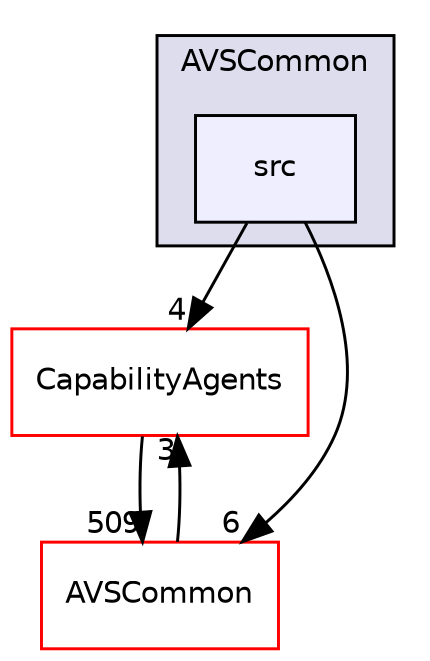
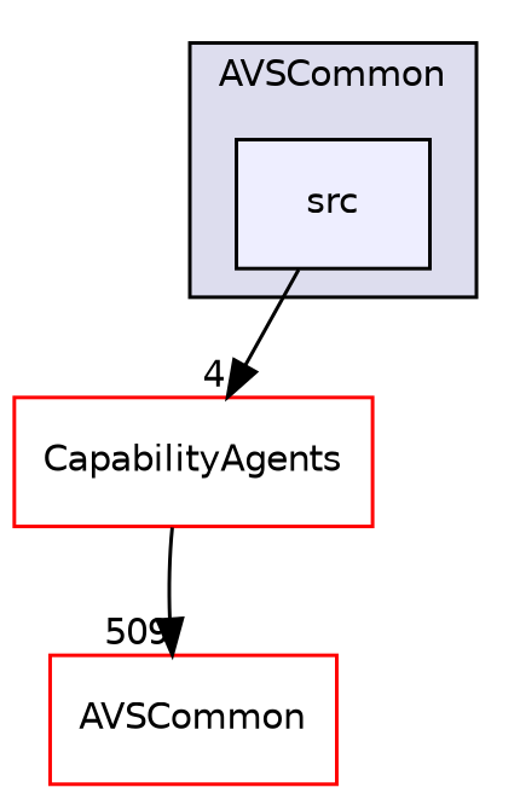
  digraph {
    compound=true
    node [fillcolor=white fontname=Helvetica fontsize=10 shape=box style=filled color=red]
    edge [labeldistance=1.5 labelfontname=Helvetica labelfontsize=10]
    n1 [fillcolor="#eeeeff" label=src pencolor=black color=""]
    n2 [label=CapabilityAgents]
    n3 [label=AVSCommon]
    subgraph cluster_1 {
      bgcolor="#ddddee"
      fontname=Helvetica
      fontsize=10
      label=AVSCommon
      pencolor=black
      n1
    }
    n1 -> n2 [headlabel=4]
-   n1 -> n3 [headlabel=6]
    n2 -> n3 [headlabel=509]
-   n3 -> n2 [headlabel=3]
  }
